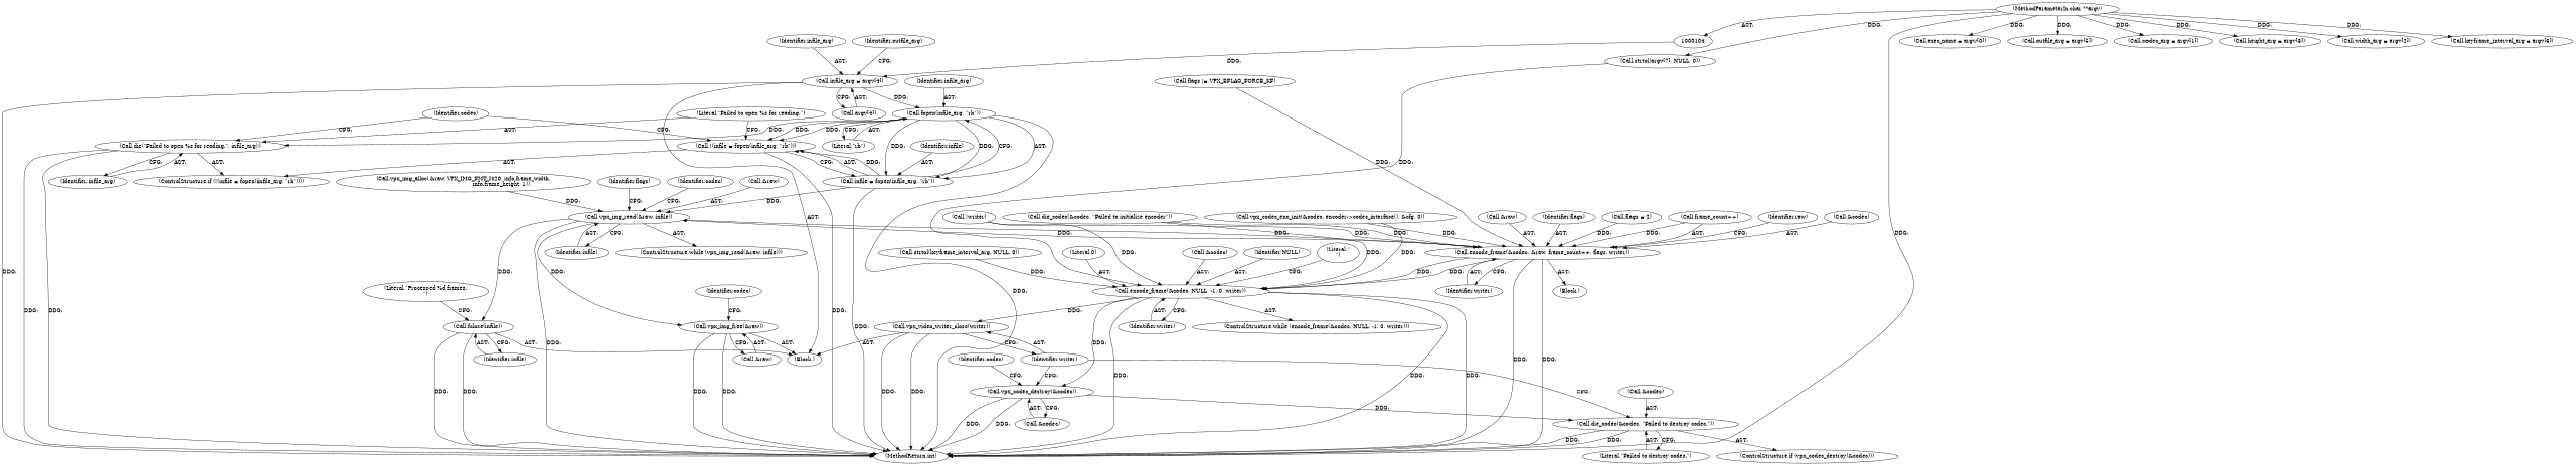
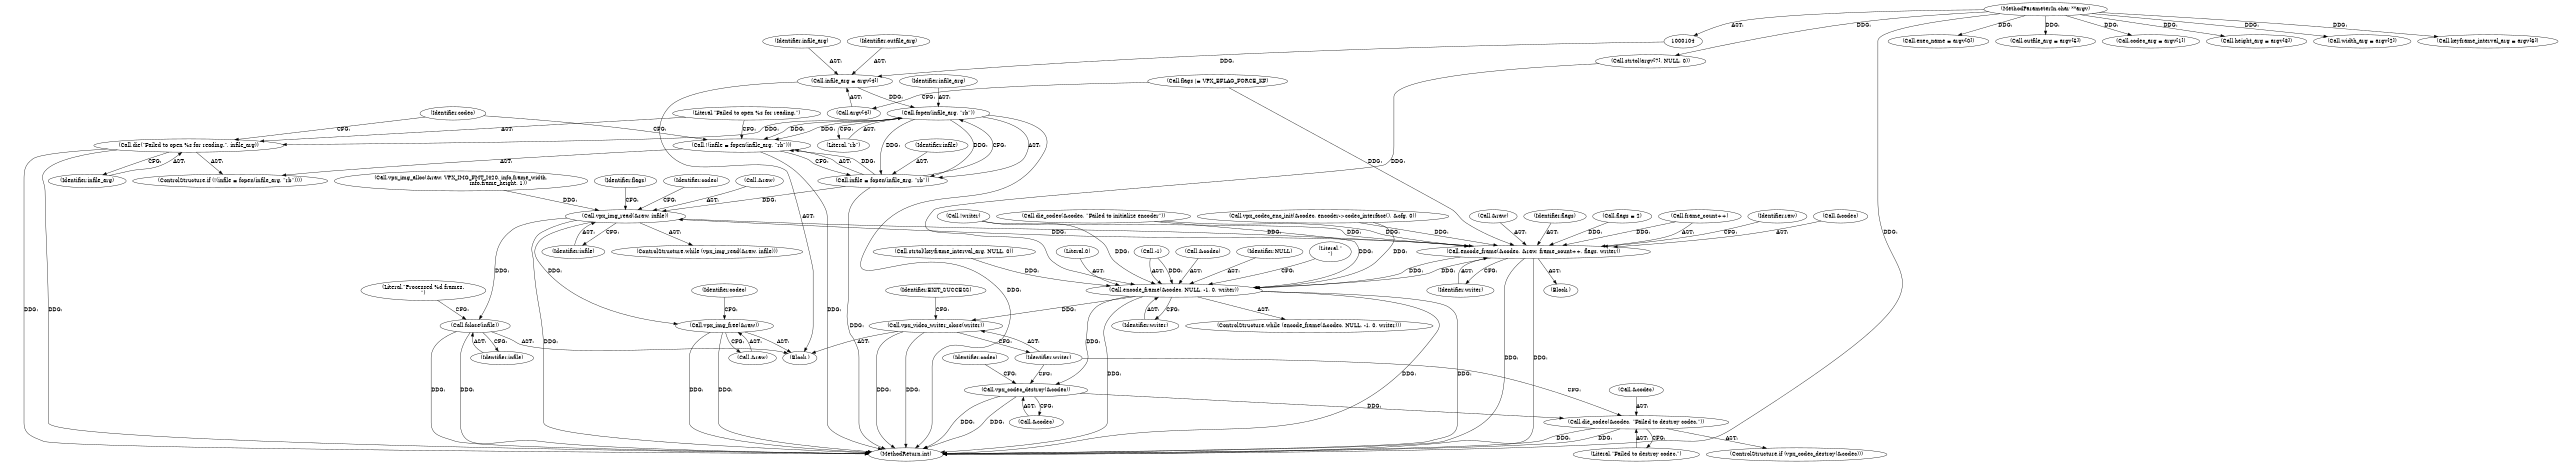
  digraph {
    n1 [label="(Call,fopen(infile_arg, \"rb\"))"]
    n2 [label="(Call,!(infile = fopen(infile_arg, \"rb\")))"]
    n3 [label="(Call,infile = fopen(infile_arg, \"rb\"))"]
    n4 [label="(Call,die(\"Failed to open %s for reading.\", infile_arg))"]
    n5 [label="(MethodReturn,int)"]
    n6 [label="(Literal,\"rb\")"]
    n7 [label="(ControlStructure,if (!(infile = fopen(infile_arg, \"rb\"))))"]
    n8 [label="(Call,vpx_img_read(&raw, infile))"]
    n9 [label="(Identifier,infile_arg)"]
    n10 [label="(Call,infile_arg = argv[4])"]
    n11 [label="(Call,argv[4])"]
    n12 [label="(Block,)"]
    n13 [label="(MethodParameterIn,char **argv)"]
    n14 [label="(Call,exec_name = argv[0])"]
    n15 [label="(Call,outfile_arg = argv[5])"]
    n16 [label="(Call,codec_arg = argv[1])"]
    n17 [label="(Call,height_arg = argv[3])"]
    n18 [label="(Call,width_arg = argv[2])"]
    n19 [label="(Call,strtol(argv[7], NULL, 0))"]
    n20 [label="(Call,keyframe_interval_arg = argv[6])"]
    1000104
    n22 [label="(Call,encode_frame(&codec, NULL, -1, 0, writer))"]
    n23 [label="(Call,encode_frame(&codec, &raw, frame_count++, flags, writer))"]
    n24 [label="(Call,fclose(infile))"]
    n25 [label="(Call,vpx_img_free(&raw))"]
    n26 [label="(Identifier,infile)"]
    n27 [label="(ControlStructure,while (vpx_img_read(&raw, infile)))"]
    n28 [label="(Block,)"]
    n29 [label="(Identifier,writer)"]
    n30 [label="(Identifier,infile)"]
    n31 [label="(Call,&raw)"]
    n32 [label="(Call,vpx_codec_destroy(&codec))"]
    n33 [label="(Call,vpx_video_writer_close(writer))"]
    n34 [label="(Identifier,writer)"]
    n35 [label="(ControlStructure,while (encode_frame(&codec, NULL, -1, 0, writer)))"]
    n36 [label="(Call,die_codec(&codec, \"Failed to destroy codec.\"))"]
    n37 [label="(Call,&codec)"]
    n38 [label="(Identifier,writer)"]
    n39 [label="(ControlStructure,if (vpx_codec_destroy(&codec)))"]
    n40 [label="(Literal,\"Failed to destroy codec.\")"]
+   n41 [label="(Identifier,EXIT_SUCCESS)"]
    n42 [label="(Identifier,codec)"]
    n43 [label="(Identifier,flags)"]
    n44 [label="(Identifier,raw)"]
    n45 [label="(Call,&codec)"]
    n46 [label="(Identifier,codec)"]
    n47 [label="(Literal,0)"]
    n48 [label="(Call,!writer)"]
    n49 [label="(Call,flags |= VPX_EFLAG_FORCE_KF)"]
    n50 [label="(Literal,\"Processed %d frames.\n\")"]
    n51 [label="(Identifier,infile)"]
    n52 [label="(Identifier,infile_arg)"]
    n53 [label="(Identifier,infile_arg)"]
+   n54 [label="(Call,-1)"]
    n55 [label="(Call,&codec)"]
    n56 [label="(Identifier,codec)"]
    n57 [label="(Identifier,codec)"]
    n58 [label="(Identifier,NULL)"]
    n59 [label="(Call,&raw)"]
    n60 [label="(Call,&raw)"]
    n61 [label="(Call,vpx_img_alloc(&raw, VPX_IMG_FMT_I420, info.frame_width,\n                                             info.frame_height, 1))"]
    n62 [label="(Identifier,flags)"]
    n63 [label="(Call,&codec)"]
    n64 [label="(Call,vpx_codec_enc_init(&codec, encoder->codec_interface(), &cfg, 0))"]
    n65 [label="(Identifier,outfile_arg)"]
    n66 [label="(Literal,\"\n\")"]
    n67 [label="(Call,flags = 2)"]
    n68 [label="(Call,frame_count++)"]
    n69 [label="(Literal,\"Failed to open %s for reading.\")"]
    n70 [label="(Call,die_codec(&codec, \"Failed to initialize encoder\"))"]
    n71 [label="(Call,strtol(keyframe_interval_arg, NULL, 0))"]
    n1 -> n2 [label="DDG: "]
    n1 -> n2 [label="DDG: "]
    n1 -> n3 [label="AST: "]
    n1 -> n3 [label="DDG: "]
    n1 -> n3 [label="DDG: "]
    n1 -> n4 [label="DDG: "]
    n1 -> n5 [label="DDG: "]
    n1 -> n6 [label="CFG: "]
    n2 -> n3 [label="CFG: "]
    n2 -> n5 [label="DDG: "]
    n2 -> n7 [label="AST: "]
    n3 -> n1 [label="CFG: "]
    n3 -> n2 [label="AST: "]
    n3 -> n2 [label="DDG: "]
    n3 -> n5 [label="DDG: "]
    n3 -> n8 [label="DDG: "]
    n4 -> n5 [label="DDG: "]
    n4 -> n5 [label="DDG: "]
    n4 -> n7 [label="AST: "]
    n4 -> n9 [label="CFG: "]
    n6 -> n1 [label="AST: "]
    n8 -> n5 [label="DDG: "]
    n8 -> n23 [label="DDG: "]
    n8 -> n24 [label="DDG: "]
    n8 -> n25 [label="DDG: "]
    n8 -> n26 [label="CFG: "]
    n8 -> n27 [label="AST: "]
    n9 -> n4 [label="AST: "]
    n10 -> n1 [label="DDG: "]
-   n10 -> n5 [label="DDG: "]
-   n10 -> n11 [label="CFG: "]
+   n49 -> n11 [label="CFG: "]
    n10 -> n12 [label="AST: "]
    n11 -> n10 [label="AST: "]
    n13 -> n5 [label="DDG: "]
    n13 -> n14 [label="DDG: "]
    n13 -> n15 [label="DDG: "]
    n13 -> n16 [label="DDG: "]
    n13 -> n17 [label="DDG: "]
    n13 -> n18 [label="DDG: "]
    n13 -> n19 [label="DDG: "]
    n13 -> n20 [label="DDG: "]
    n13 -> 1000104 [label="AST: "]
    n19 -> n22 [label="DDG: "]
    1000104 -> n10 [label="DDG: "]
    n22 -> n5 [label="DDG: "]
    n22 -> n5 [label="DDG: "]
    n22 -> n5 [label="DDG: "]
    n22 -> n32 [label="DDG: "]
    n22 -> n33 [label="DDG: "]
    n22 -> n34 [label="CFG: "]
    n22 -> n35 [label="AST: "]
    n23 -> n5 [label="DDG: "]
    n23 -> n5 [label="DDG: "]
    n23 -> n8 [label="DDG: "]
    n23 -> n22 [label="DDG: "]
    n23 -> n22 [label="DDG: "]
    n23 -> n28 [label="AST: "]
    n23 -> n29 [label="CFG: "]
    n24 -> n5 [label="DDG: "]
    n24 -> n5 [label="DDG: "]
    n24 -> n12 [label="AST: "]
    n24 -> n30 [label="CFG: "]
    n25 -> n5 [label="DDG: "]
    n25 -> n5 [label="DDG: "]
    n25 -> n12 [label="AST: "]
    n25 -> n31 [label="CFG: "]
    n26 -> n8 [label="AST: "]
    n29 -> n23 [label="AST: "]
    n30 -> n24 [label="AST: "]
    n31 -> n25 [label="AST: "]
    n32 -> n5 [label="DDG: "]
    n32 -> n5 [label="DDG: "]
    n32 -> n36 [label="DDG: "]
    n32 -> n37 [label="CFG: "]
    n33 -> n5 [label="DDG: "]
    n33 -> n5 [label="DDG: "]
    n33 -> n12 [label="AST: "]
    n33 -> n38 [label="CFG: "]
    n34 -> n22 [label="AST: "]
    n36 -> n5 [label="DDG: "]
    n36 -> n5 [label="DDG: "]
    n36 -> n39 [label="AST: "]
    n36 -> n40 [label="CFG: "]
    n37 -> n32 [label="AST: "]
    n38 -> n32 [label="CFG: "]
    n38 -> n33 [label="AST: "]
    n38 -> n36 [label="CFG: "]
    n40 -> n36 [label="AST: "]
+   n41 -> n33 [label="CFG: "]
    n42 -> n25 [label="CFG: "]
    n43 -> n8 [label="CFG: "]
    n44 -> n23 [label="CFG: "]
    n45 -> n23 [label="AST: "]
    n46 -> n8 [label="CFG: "]
    n47 -> n22 [label="AST: "]
    n48 -> n22 [label="DDG: "]
    n48 -> n23 [label="DDG: "]
    n49 -> n23 [label="DDG: "]
    n50 -> n24 [label="CFG: "]
    n51 -> n3 [label="AST: "]
    n52 -> n10 [label="AST: "]
    n53 -> n1 [label="AST: "]
+   n54 -> n22 [label="AST: "]
+   n54 -> n22 [label="DDG: "]
    n55 -> n22 [label="AST: "]
    n56 -> n32 [label="CFG: "]
    n57 -> n2 [label="CFG: "]
    n57 -> n4 [label="CFG: "]
    n58 -> n22 [label="AST: "]
    n59 -> n23 [label="AST: "]
    n60 -> n8 [label="AST: "]
    n61 -> n8 [label="DDG: "]
    n62 -> n23 [label="AST: "]
    n63 -> n36 [label="AST: "]
    n64 -> n22 [label="DDG: "]
    n64 -> n23 [label="DDG: "]
-   n65 -> n10 [label="CFG: "]
+   n65 -> n10 [label="AST: "]
    n66 -> n22 [label="CFG: "]
    n67 -> n23 [label="DDG: "]
    n68 -> n23 [label="AST: "]
    n68 -> n23 [label="DDG: "]
    n69 -> n2 [label="CFG: "]
    n69 -> n4 [label="AST: "]
    n70 -> n22 [label="DDG: "]
    n70 -> n23 [label="DDG: "]
    n71 -> n22 [label="DDG: "]
  }
